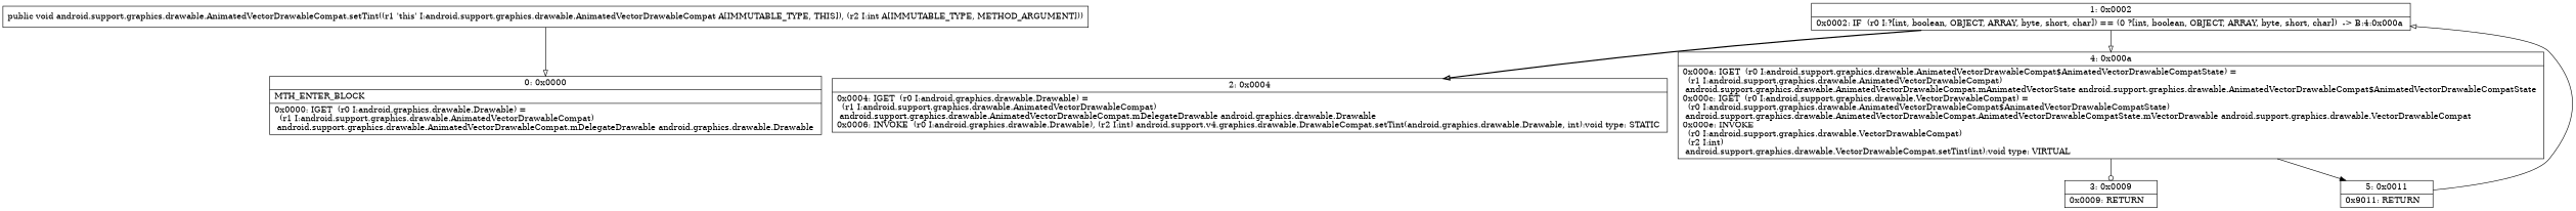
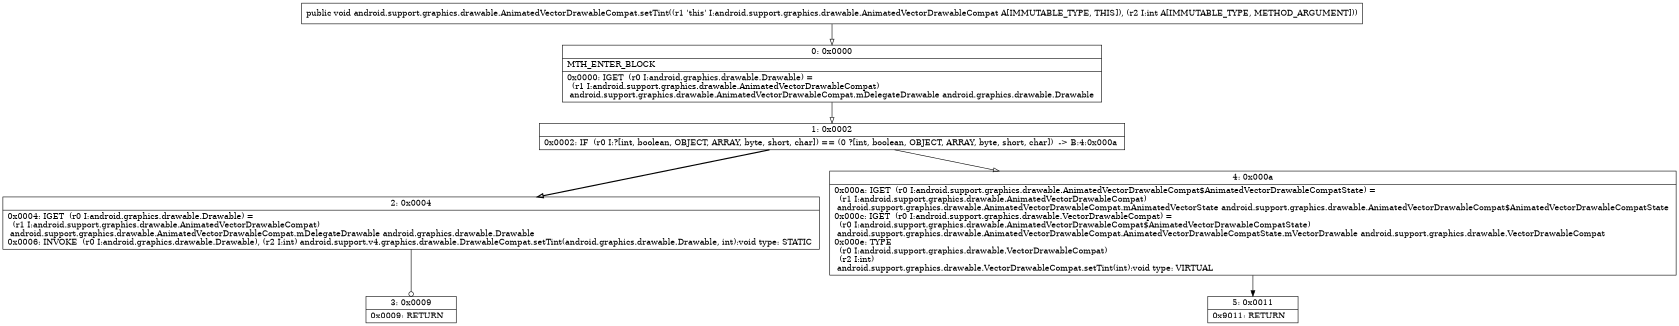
  digraph {
    node [shape=record]
    edge [arrowhead=onormal style=solid]
    n1 [label="{0\:\ 0x0000|MTH_ENTER_BLOCK\l|0x0000: IGET  (r0 I:android.graphics.drawable.Drawable) = \l  (r1 I:android.support.graphics.drawable.AnimatedVectorDrawableCompat)\l android.support.graphics.drawable.AnimatedVectorDrawableCompat.mDelegateDrawable android.graphics.drawable.Drawable \l}"]
    n2 [label="{1\:\ 0x0002|0x0002: IF  (r0 I:?[int, boolean, OBJECT, ARRAY, byte, short, char]) == (0 ?[int, boolean, OBJECT, ARRAY, byte, short, char])  \-\> B:4:0x000a \l}"]
    n3 [label="{2\:\ 0x0004|0x0004: IGET  (r0 I:android.graphics.drawable.Drawable) = \l  (r1 I:android.support.graphics.drawable.AnimatedVectorDrawableCompat)\l android.support.graphics.drawable.AnimatedVectorDrawableCompat.mDelegateDrawable android.graphics.drawable.Drawable \l0x0006: INVOKE  (r0 I:android.graphics.drawable.Drawable), (r2 I:int) android.support.v4.graphics.drawable.DrawableCompat.setTint(android.graphics.drawable.Drawable, int):void type: STATIC \l}"]
-   n4 [label="{4\:\ 0x000a|0x000a: IGET  (r0 I:android.support.graphics.drawable.AnimatedVectorDrawableCompat$AnimatedVectorDrawableCompatState) = \l  (r1 I:android.support.graphics.drawable.AnimatedVectorDrawableCompat)\l android.support.graphics.drawable.AnimatedVectorDrawableCompat.mAnimatedVectorState android.support.graphics.drawable.AnimatedVectorDrawableCompat$AnimatedVectorDrawableCompatState \l0x000c: IGET  (r0 I:android.support.graphics.drawable.VectorDrawableCompat) = \l  (r0 I:android.support.graphics.drawable.AnimatedVectorDrawableCompat$AnimatedVectorDrawableCompatState)\l android.support.graphics.drawable.AnimatedVectorDrawableCompat.AnimatedVectorDrawableCompatState.mVectorDrawable android.support.graphics.drawable.VectorDrawableCompat \l0x000e: INVOKE  \l  (r0 I:android.support.graphics.drawable.VectorDrawableCompat)\l  (r2 I:int)\l android.support.graphics.drawable.VectorDrawableCompat.setTint(int):void type: VIRTUAL \l}"]
+   n4 [label="{4\:\ 0x000a|0x000a: IGET  (r0 I:android.support.graphics.drawable.AnimatedVectorDrawableCompat$AnimatedVectorDrawableCompatState) = \l  (r1 I:android.support.graphics.drawable.AnimatedVectorDrawableCompat)\l android.support.graphics.drawable.AnimatedVectorDrawableCompat.mAnimatedVectorState android.support.graphics.drawable.AnimatedVectorDrawableCompat$AnimatedVectorDrawableCompatState \l0x000c: IGET  (r0 I:android.support.graphics.drawable.VectorDrawableCompat) = \l  (r0 I:android.support.graphics.drawable.AnimatedVectorDrawableCompat$AnimatedVectorDrawableCompatState)\l android.support.graphics.drawable.AnimatedVectorDrawableCompat.AnimatedVectorDrawableCompatState.mVectorDrawable android.support.graphics.drawable.VectorDrawableCompat \l0x000e: TYPE  \l  (r0 I:android.support.graphics.drawable.VectorDrawableCompat)\l  (r2 I:int)\l android.support.graphics.drawable.VectorDrawableCompat.setTint(int):void type: VIRTUAL \l}"]
    n5 [label="{3\:\ 0x0009|0x0009: RETURN   \l}"]
    n6 [label="{5\:\ 0x0011|0x9011: RETURN   \l}"]
    n7 [label="{public void android.support.graphics.drawable.AnimatedVectorDrawableCompat.setTint((r1 'this' I:android.support.graphics.drawable.AnimatedVectorDrawableCompat A[IMMUTABLE_TYPE, THIS]), (r2 I:int A[IMMUTABLE_TYPE, METHOD_ARGUMENT])) }"]
-   n6 -> n2
+   n1 -> n2
    n2 -> n3 [style=bold]
    n2 -> n4
-   n4 -> n5 [arrowhead=odot]
+   n3 -> n5 [arrowhead=odot]
    n4 -> n6 [arrowhead=normal]
    n7 -> n1
  }
